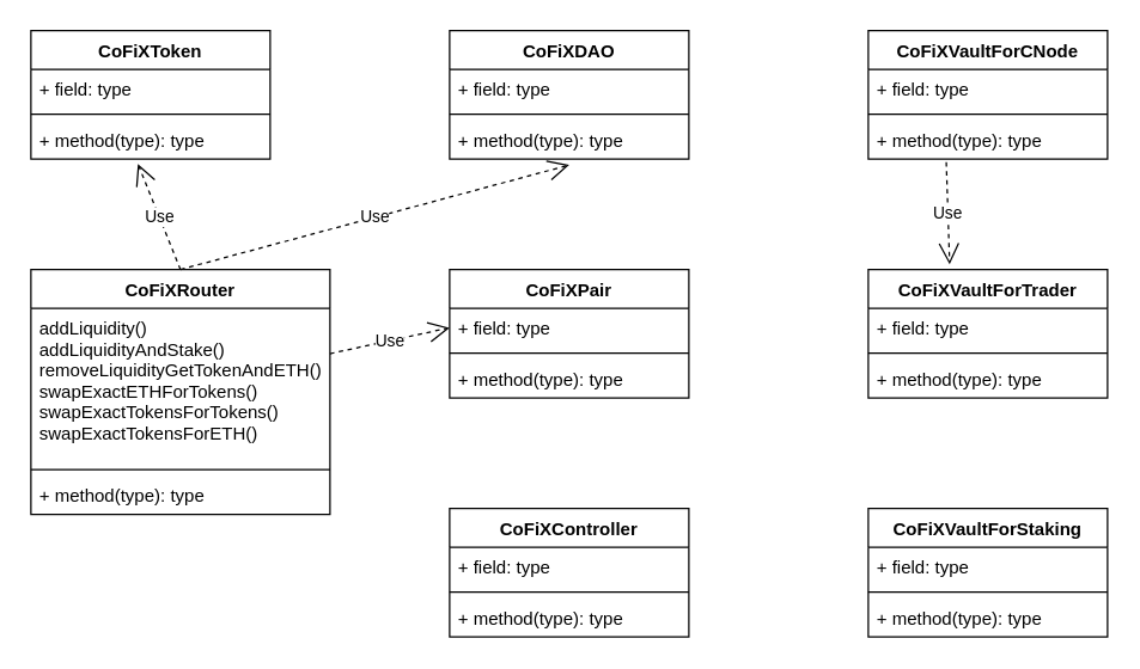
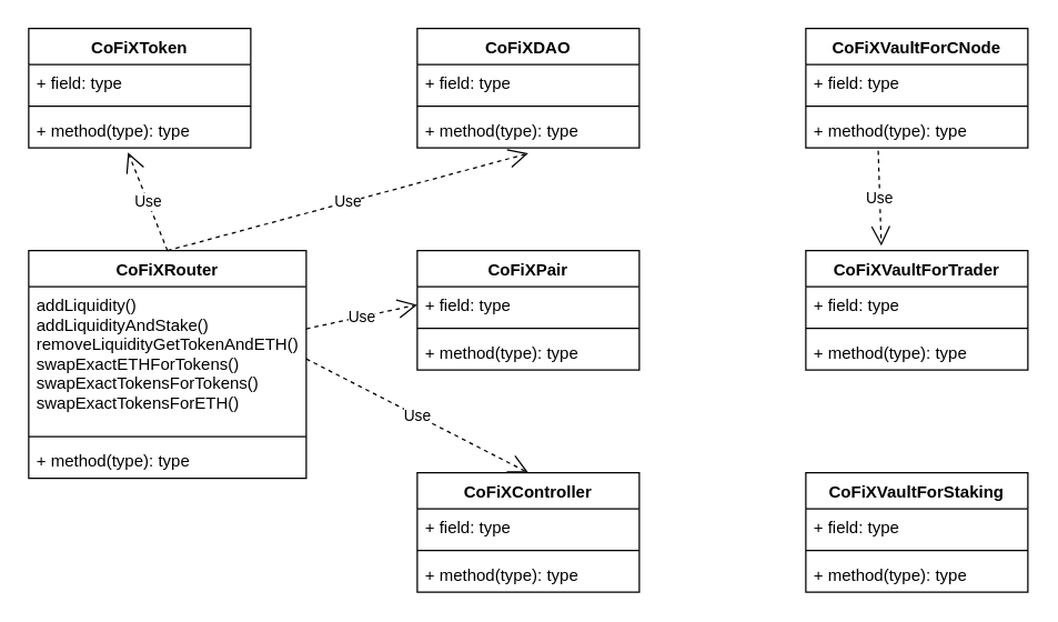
  <mxCell id="0" />
  <mxCell id="1" parent="0" />
  <mxCell id="2" value="CoFiXRouter" style="swimlane;fontStyle=1;align=center;verticalAlign=top;childLayout=stackLayout;horizontal=1;startSize=26;horizontalStack=0;resizeParent=1;resizeParentMax=0;resizeLast=0;collapsible=1;marginBottom=0;" parent="1" vertex="1"><mxGeometry x="20" y="180" width="200" height="164" as="geometry" /></mxCell>
  <mxCell id="3" value="addLiquidity()&#10;addLiquidityAndStake()&#10;removeLiquidityGetTokenAndETH()&#10;swapExactETHForTokens()&#10;swapExactTokensForTokens()&#10;swapExactTokensForETH()" style="text;strokeColor=none;fillColor=none;align=left;verticalAlign=top;spacingLeft=4;spacingRight=4;overflow=hidden;rotatable=0;points=[[0,0.5],[1,0.5]];portConstraint=eastwest;" parent="2" vertex="1"><mxGeometry y="26" width="200" height="104" as="geometry" /></mxCell>
  <mxCell id="4" value="" style="line;strokeWidth=1;fillColor=none;align=left;verticalAlign=middle;spacingTop=-1;spacingLeft=3;spacingRight=3;rotatable=0;labelPosition=right;points=[];portConstraint=eastwest;" parent="2" vertex="1"><mxGeometry y="130" width="200" height="8" as="geometry" /></mxCell>
  <mxCell id="5" value="+ method(type): type" style="text;strokeColor=none;fillColor=none;align=left;verticalAlign=top;spacingLeft=4;spacingRight=4;overflow=hidden;rotatable=0;points=[[0,0.5],[1,0.5]];portConstraint=eastwest;" parent="2" vertex="1"><mxGeometry y="138" width="200" height="26" as="geometry" /></mxCell>
  <mxCell id="6" value="CoFiXVaultForCNode" style="swimlane;fontStyle=1;align=center;verticalAlign=top;childLayout=stackLayout;horizontal=1;startSize=26;horizontalStack=0;resizeParent=1;resizeParentMax=0;resizeLast=0;collapsible=1;marginBottom=0;" parent="1" vertex="1"><mxGeometry x="580" y="20" width="160" height="86" as="geometry" /></mxCell>
  <mxCell id="7" value="+ field: type" style="text;strokeColor=none;fillColor=none;align=left;verticalAlign=top;spacingLeft=4;spacingRight=4;overflow=hidden;rotatable=0;points=[[0,0.5],[1,0.5]];portConstraint=eastwest;" parent="6" vertex="1"><mxGeometry y="26" width="160" height="26" as="geometry" /></mxCell>
  <mxCell id="8" value="" style="line;strokeWidth=1;fillColor=none;align=left;verticalAlign=middle;spacingTop=-1;spacingLeft=3;spacingRight=3;rotatable=0;labelPosition=right;points=[];portConstraint=eastwest;" parent="6" vertex="1"><mxGeometry y="52" width="160" height="8" as="geometry" /></mxCell>
  <mxCell id="9" value="+ method(type): type" style="text;strokeColor=none;fillColor=none;align=left;verticalAlign=top;spacingLeft=4;spacingRight=4;overflow=hidden;rotatable=0;points=[[0,0.5],[1,0.5]];portConstraint=eastwest;" parent="6" vertex="1"><mxGeometry y="60" width="160" height="26" as="geometry" /></mxCell>
  <mxCell id="10" value="Use" style="endArrow=open;endSize=12;dashed=1;html=1;entryX=0;entryY=0.5;entryDx=0;entryDy=0;" parent="1" source="3" target="19" edge="1"><mxGeometry width="160" relative="1" as="geometry"><mxPoint x="210" y="240" as="sourcePoint" /><mxPoint x="370" y="240" as="targetPoint" /></mxGeometry></mxCell>
+ <mxCell id="11" value="Use" style="endArrow=open;endSize=12;dashed=1;html=1;entryX=0.5;entryY=0;entryDx=0;entryDy=0;exitX=1;exitY=0.5;exitDx=0;exitDy=0;" parent="1" source="3" target="26" edge="1"><mxGeometry width="160" relative="1" as="geometry"><mxPoint x="330" y="280" as="sourcePoint" /><mxPoint x="490" y="280" as="targetPoint" /></mxGeometry></mxCell>
  <mxCell id="12" value="Use" style="endArrow=open;endSize=12;dashed=1;html=1;entryX=0.447;entryY=1.125;entryDx=0;entryDy=0;entryPerimeter=0;exitX=0.5;exitY=0;exitDx=0;exitDy=0;" parent="1" source="2" target="16" edge="1"><mxGeometry width="160" relative="1" as="geometry"><mxPoint x="230" y="160" as="sourcePoint" /><mxPoint x="390" y="160" as="targetPoint" /></mxGeometry></mxCell>
  <mxCell id="13" value="CoFiXToken" style="swimlane;fontStyle=1;align=center;verticalAlign=top;childLayout=stackLayout;horizontal=1;startSize=26;horizontalStack=0;resizeParent=1;resizeParentMax=0;resizeLast=0;collapsible=1;marginBottom=0;" parent="1" vertex="1"><mxGeometry x="20" y="20" width="160" height="86" as="geometry" /></mxCell>
  <mxCell id="14" value="+ field: type" style="text;strokeColor=none;fillColor=none;align=left;verticalAlign=top;spacingLeft=4;spacingRight=4;overflow=hidden;rotatable=0;points=[[0,0.5],[1,0.5]];portConstraint=eastwest;" parent="13" vertex="1"><mxGeometry y="26" width="160" height="26" as="geometry" /></mxCell>
  <mxCell id="15" value="" style="line;strokeWidth=1;fillColor=none;align=left;verticalAlign=middle;spacingTop=-1;spacingLeft=3;spacingRight=3;rotatable=0;labelPosition=right;points=[];portConstraint=eastwest;" parent="13" vertex="1"><mxGeometry y="52" width="160" height="8" as="geometry" /></mxCell>
  <mxCell id="16" value="+ method(type): type" style="text;strokeColor=none;fillColor=none;align=left;verticalAlign=top;spacingLeft=4;spacingRight=4;overflow=hidden;rotatable=0;points=[[0,0.5],[1,0.5]];portConstraint=eastwest;" parent="13" vertex="1"><mxGeometry y="60" width="160" height="26" as="geometry" /></mxCell>
  <mxCell id="17" value="Use" style="endArrow=open;endSize=12;dashed=1;html=1;entryX=0.5;entryY=1.154;entryDx=0;entryDy=0;entryPerimeter=0;exitX=0.5;exitY=0;exitDx=0;exitDy=0;" parent="1" source="2" target="25" edge="1"><mxGeometry width="160" relative="1" as="geometry"><mxPoint x="370" y="160" as="sourcePoint" /><mxPoint x="530" y="160" as="targetPoint" /></mxGeometry></mxCell>
  <mxCell id="18" value="CoFiXPair" style="swimlane;fontStyle=1;align=center;verticalAlign=top;childLayout=stackLayout;horizontal=1;startSize=26;horizontalStack=0;resizeParent=1;resizeParentMax=0;resizeLast=0;collapsible=1;marginBottom=0;" parent="1" vertex="1"><mxGeometry x="300" y="180" width="160" height="86" as="geometry" /></mxCell>
  <mxCell id="19" value="+ field: type" style="text;strokeColor=none;fillColor=none;align=left;verticalAlign=top;spacingLeft=4;spacingRight=4;overflow=hidden;rotatable=0;points=[[0,0.5],[1,0.5]];portConstraint=eastwest;" parent="18" vertex="1"><mxGeometry y="26" width="160" height="26" as="geometry" /></mxCell>
  <mxCell id="20" value="" style="line;strokeWidth=1;fillColor=none;align=left;verticalAlign=middle;spacingTop=-1;spacingLeft=3;spacingRight=3;rotatable=0;labelPosition=right;points=[];portConstraint=eastwest;" parent="18" vertex="1"><mxGeometry y="52" width="160" height="8" as="geometry" /></mxCell>
  <mxCell id="21" value="+ method(type): type" style="text;strokeColor=none;fillColor=none;align=left;verticalAlign=top;spacingLeft=4;spacingRight=4;overflow=hidden;rotatable=0;points=[[0,0.5],[1,0.5]];portConstraint=eastwest;" parent="18" vertex="1"><mxGeometry y="60" width="160" height="26" as="geometry" /></mxCell>
  <mxCell id="22" value="CoFiXDAO" style="swimlane;fontStyle=1;align=center;verticalAlign=top;childLayout=stackLayout;horizontal=1;startSize=26;horizontalStack=0;resizeParent=1;resizeParentMax=0;resizeLast=0;collapsible=1;marginBottom=0;" parent="1" vertex="1"><mxGeometry x="300" y="20" width="160" height="86" as="geometry" /></mxCell>
  <mxCell id="23" value="+ field: type" style="text;strokeColor=none;fillColor=none;align=left;verticalAlign=top;spacingLeft=4;spacingRight=4;overflow=hidden;rotatable=0;points=[[0,0.5],[1,0.5]];portConstraint=eastwest;" parent="22" vertex="1"><mxGeometry y="26" width="160" height="26" as="geometry" /></mxCell>
  <mxCell id="24" value="" style="line;strokeWidth=1;fillColor=none;align=left;verticalAlign=middle;spacingTop=-1;spacingLeft=3;spacingRight=3;rotatable=0;labelPosition=right;points=[];portConstraint=eastwest;" parent="22" vertex="1"><mxGeometry y="52" width="160" height="8" as="geometry" /></mxCell>
  <mxCell id="25" value="+ method(type): type" style="text;strokeColor=none;fillColor=none;align=left;verticalAlign=top;spacingLeft=4;spacingRight=4;overflow=hidden;rotatable=0;points=[[0,0.5],[1,0.5]];portConstraint=eastwest;" parent="22" vertex="1"><mxGeometry y="60" width="160" height="26" as="geometry" /></mxCell>
  <mxCell id="26" value="CoFiXController" style="swimlane;fontStyle=1;align=center;verticalAlign=top;childLayout=stackLayout;horizontal=1;startSize=26;horizontalStack=0;resizeParent=1;resizeParentMax=0;resizeLast=0;collapsible=1;marginBottom=0;" parent="1" vertex="1"><mxGeometry x="300" y="340" width="160" height="86" as="geometry" /></mxCell>
  <mxCell id="27" value="+ field: type" style="text;strokeColor=none;fillColor=none;align=left;verticalAlign=top;spacingLeft=4;spacingRight=4;overflow=hidden;rotatable=0;points=[[0,0.5],[1,0.5]];portConstraint=eastwest;" parent="26" vertex="1"><mxGeometry y="26" width="160" height="26" as="geometry" /></mxCell>
  <mxCell id="28" value="" style="line;strokeWidth=1;fillColor=none;align=left;verticalAlign=middle;spacingTop=-1;spacingLeft=3;spacingRight=3;rotatable=0;labelPosition=right;points=[];portConstraint=eastwest;" parent="26" vertex="1"><mxGeometry y="52" width="160" height="8" as="geometry" /></mxCell>
  <mxCell id="29" value="+ method(type): type" style="text;strokeColor=none;fillColor=none;align=left;verticalAlign=top;spacingLeft=4;spacingRight=4;overflow=hidden;rotatable=0;points=[[0,0.5],[1,0.5]];portConstraint=eastwest;" parent="26" vertex="1"><mxGeometry y="60" width="160" height="26" as="geometry" /></mxCell>
  <mxCell id="30" value="Use" style="endArrow=open;endSize=12;dashed=1;html=1;entryX=0.34;entryY=-0.04;entryDx=0;entryDy=0;entryPerimeter=0;exitX=0.326;exitY=1.082;exitDx=0;exitDy=0;exitPerimeter=0;" parent="1" source="9" target="31" edge="1"><mxGeometry width="160" relative="1" as="geometry"><mxPoint x="630" y="130" as="sourcePoint" /><mxPoint x="790" y="130" as="targetPoint" /></mxGeometry></mxCell>
  <mxCell id="31" value="CoFiXVaultForTrader" style="swimlane;fontStyle=1;align=center;verticalAlign=top;childLayout=stackLayout;horizontal=1;startSize=26;horizontalStack=0;resizeParent=1;resizeParentMax=0;resizeLast=0;collapsible=1;marginBottom=0;" parent="1" vertex="1"><mxGeometry x="580" y="180" width="160" height="86" as="geometry" /></mxCell>
  <mxCell id="32" value="+ field: type" style="text;strokeColor=none;fillColor=none;align=left;verticalAlign=top;spacingLeft=4;spacingRight=4;overflow=hidden;rotatable=0;points=[[0,0.5],[1,0.5]];portConstraint=eastwest;" parent="31" vertex="1"><mxGeometry y="26" width="160" height="26" as="geometry" /></mxCell>
  <mxCell id="33" value="" style="line;strokeWidth=1;fillColor=none;align=left;verticalAlign=middle;spacingTop=-1;spacingLeft=3;spacingRight=3;rotatable=0;labelPosition=right;points=[];portConstraint=eastwest;" parent="31" vertex="1"><mxGeometry y="52" width="160" height="8" as="geometry" /></mxCell>
  <mxCell id="34" value="+ method(type): type" style="text;strokeColor=none;fillColor=none;align=left;verticalAlign=top;spacingLeft=4;spacingRight=4;overflow=hidden;rotatable=0;points=[[0,0.5],[1,0.5]];portConstraint=eastwest;" parent="31" vertex="1"><mxGeometry y="60" width="160" height="26" as="geometry" /></mxCell>
  <mxCell id="35" value="CoFiXVaultForStaking" style="swimlane;fontStyle=1;align=center;verticalAlign=top;childLayout=stackLayout;horizontal=1;startSize=26;horizontalStack=0;resizeParent=1;resizeParentMax=0;resizeLast=0;collapsible=1;marginBottom=0;" parent="1" vertex="1"><mxGeometry x="580" y="340" width="160" height="86" as="geometry" /></mxCell>
  <mxCell id="36" value="+ field: type" style="text;strokeColor=none;fillColor=none;align=left;verticalAlign=top;spacingLeft=4;spacingRight=4;overflow=hidden;rotatable=0;points=[[0,0.5],[1,0.5]];portConstraint=eastwest;" parent="35" vertex="1"><mxGeometry y="26" width="160" height="26" as="geometry" /></mxCell>
  <mxCell id="37" value="" style="line;strokeWidth=1;fillColor=none;align=left;verticalAlign=middle;spacingTop=-1;spacingLeft=3;spacingRight=3;rotatable=0;labelPosition=right;points=[];portConstraint=eastwest;" parent="35" vertex="1"><mxGeometry y="52" width="160" height="8" as="geometry" /></mxCell>
  <mxCell id="38" value="+ method(type): type" style="text;strokeColor=none;fillColor=none;align=left;verticalAlign=top;spacingLeft=4;spacingRight=4;overflow=hidden;rotatable=0;points=[[0,0.5],[1,0.5]];portConstraint=eastwest;" parent="35" vertex="1"><mxGeometry y="60" width="160" height="26" as="geometry" /></mxCell>
